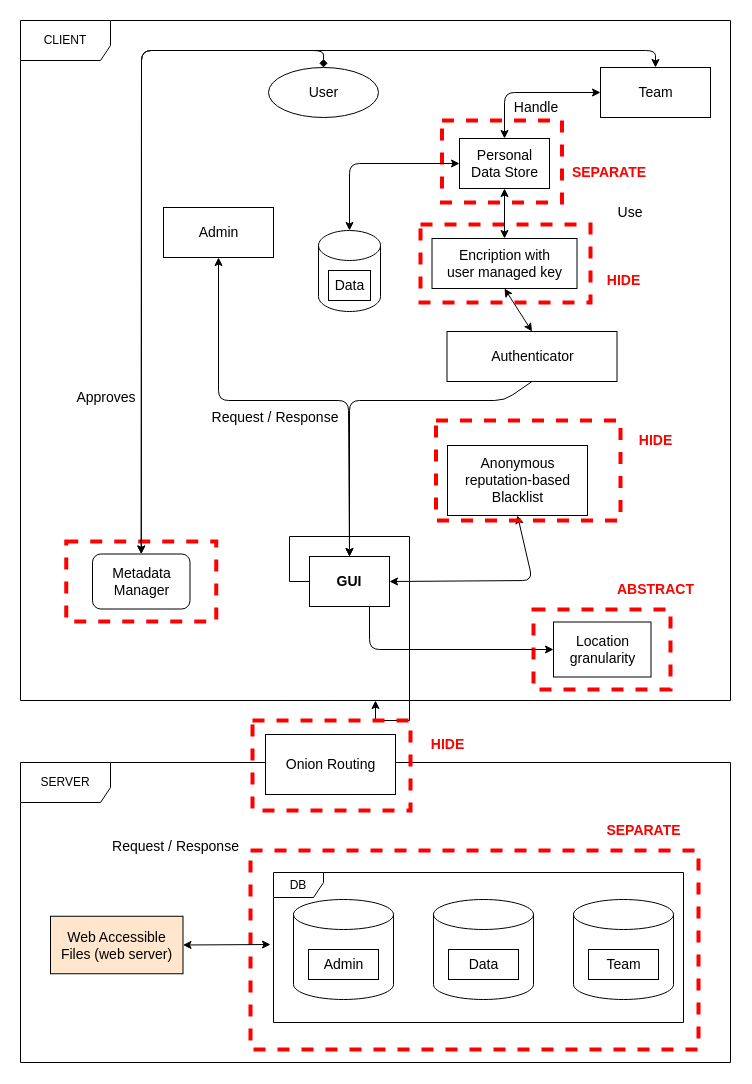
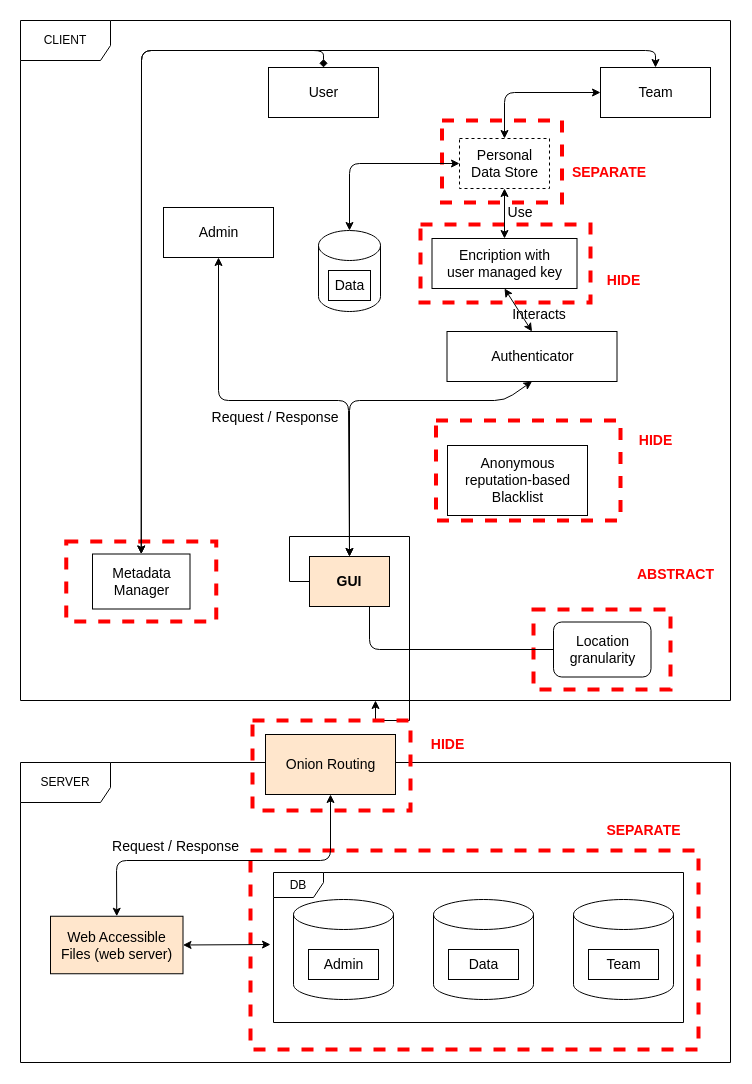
  <mxCell id="0" />
  <mxCell id="1" parent="0" />
  <mxCell id="2" value="&lt;font style=&quot;font-size: 14px&quot;&gt;Encription with&lt;br&gt;user managed key&lt;/font&gt;" style="html=1;" parent="1" vertex="1"><mxGeometry x="431.5" y="238" width="145" height="50" as="geometry" /></mxCell>
  <mxCell id="3" value="" style="outlineConnect=0;html=1;whiteSpace=wrap;fontSize=12;fontStyle=0;verticalAlign=top;align=center;dashed=1;spacingTop=3;strokeWidth=4;fillColor=none;strokeColor=#FF0000;" vertex="1" parent="1"><mxGeometry x="420" y="224" width="170" height="78" as="geometry" /></mxCell>
  <mxCell id="4" value="SERVER" style="shape=umlFrame;whiteSpace=wrap;html=1;width=90;height=40;" parent="1" vertex="1"><mxGeometry x="20" y="762" width="710" height="300" as="geometry" /></mxCell>
  <mxCell id="5" value="DB" style="shape=umlFrame;whiteSpace=wrap;html=1;width=50;height=25;" parent="1" vertex="1"><mxGeometry x="273" y="872" width="410" height="150" as="geometry" /></mxCell>
  <mxCell id="6" value="CLIENT" style="shape=umlFrame;whiteSpace=wrap;html=1;width=90;height=40;" vertex="1" parent="1"><mxGeometry x="20" y="20" width="710" height="680" as="geometry" /></mxCell>
  <mxCell id="7" value="" style="outlineConnect=0;html=1;whiteSpace=wrap;fontSize=12;fontStyle=0;verticalAlign=top;align=center;dashed=1;spacingTop=3;strokeWidth=4;fillColor=none;strokeColor=#FF0000;" parent="1" vertex="1"><mxGeometry x="65.75" y="541" width="150" height="80" as="geometry" /></mxCell>
  <mxCell id="8" value="" style="outlineConnect=0;html=1;whiteSpace=wrap;fontSize=12;fontStyle=0;verticalAlign=top;align=center;dashed=1;spacingTop=3;strokeWidth=4;fillColor=none;strokeColor=#FF0000;" parent="1" vertex="1"><mxGeometry x="250" y="850" width="448" height="199" as="geometry" /></mxCell>
  <mxCell id="9" value="" style="outlineConnect=0;html=1;whiteSpace=wrap;fontSize=12;fontStyle=0;verticalAlign=top;align=center;dashed=1;spacingTop=3;strokeWidth=4;fillColor=none;strokeColor=#FF0000;" parent="1" vertex="1"><mxGeometry x="441.5" y="120" width="120" height="82" as="geometry" /></mxCell>
  <mxCell id="10" value="" style="shape=cylinder3;whiteSpace=wrap;html=1;boundedLbl=1;backgroundOutline=1;size=15;" parent="1" vertex="1"><mxGeometry x="293" y="899" width="100" height="100" as="geometry" /></mxCell>
  <mxCell id="11" value="&lt;font style=&quot;font-size: 14px&quot;&gt;Team&lt;/font&gt;" style="html=1;" parent="1" vertex="1"><mxGeometry x="600" y="67" width="110" height="50" as="geometry" /></mxCell>
  <mxCell id="12" value="" style="shape=cylinder3;whiteSpace=wrap;html=1;boundedLbl=1;backgroundOutline=1;size=15;" parent="1" vertex="1"><mxGeometry x="573" y="899" width="100" height="100" as="geometry" /></mxCell>
  <mxCell id="13" value="&lt;font style=&quot;font-size: 14px&quot;&gt;Admin&lt;/font&gt;" style="html=1;" parent="1" vertex="1"><mxGeometry x="308" y="949" width="70" height="30" as="geometry" /></mxCell>
  <mxCell id="14" value="" style="shape=cylinder3;whiteSpace=wrap;html=1;boundedLbl=1;backgroundOutline=1;size=15;" parent="1" vertex="1"><mxGeometry x="433" y="899" width="100" height="100" as="geometry" /></mxCell>
  <mxCell id="15" value="&lt;font style=&quot;font-size: 14px&quot;&gt;Data&lt;/font&gt;" style="html=1;" parent="1" vertex="1"><mxGeometry x="448" y="949" width="70" height="30" as="geometry" /></mxCell>
  <mxCell id="16" value="&lt;font style=&quot;font-size: 14px&quot;&gt;Team&lt;/font&gt;" style="html=1;" parent="1" vertex="1"><mxGeometry x="588" y="949" width="70" height="30" as="geometry" /></mxCell>
- <mxCell id="17" value="&lt;font style=&quot;font-size: 14px&quot;&gt;Personal&lt;br&gt;Data Store&lt;/font&gt;" style="html=1;" parent="1" vertex="1"><mxGeometry x="459" y="138" width="90" height="50" as="geometry" /></mxCell>
- <mxCell id="18" value="&lt;font style=&quot;font-size: 14px&quot;&gt;Handle&lt;/font&gt;" style="text;html=1;strokeColor=none;fillColor=none;align=center;verticalAlign=middle;whiteSpace=wrap;rounded=0;" parent="1" vertex="1"><mxGeometry x="516" y="97" width="40" height="20" as="geometry" /></mxCell>
+ <mxCell id="17" value="&lt;font style=&quot;font-size: 14px&quot;&gt;Personal&lt;br&gt;Data Store&lt;/font&gt;" style="html=1;dashed=1;" parent="1" vertex="1"><mxGeometry x="459" y="138" width="90" height="50" as="geometry" /></mxCell>
  <mxCell id="19" value="&lt;font style=&quot;font-size: 14px&quot;&gt;Anonymous&lt;br&gt;reputation-based&lt;br&gt;Blacklist&lt;/font&gt;" style="html=1;" parent="1" vertex="1"><mxGeometry x="447" y="445" width="140" height="70" as="geometry" /></mxCell>
- <mxCell id="20" value="&lt;font style=&quot;font-size: 14px&quot;&gt;User&lt;/font&gt;" style="ellipse;html=1;" parent="1" vertex="1"><mxGeometry x="268" y="67" width="110" height="50" as="geometry" /></mxCell>
+ <mxCell id="20" value="&lt;font style=&quot;font-size: 14px&quot;&gt;User&lt;/font&gt;" style="html=1;" parent="1" vertex="1"><mxGeometry x="268" y="67" width="110" height="50" as="geometry" /></mxCell>
  <mxCell id="21" style="edgeStyle=orthogonalEdgeStyle;rounded=0;orthogonalLoop=1;jettySize=auto;html=1;exitX=0;exitY=0.5;exitDx=0;exitDy=0;" parent="1" source="22" target="6" edge="1"><mxGeometry relative="1" as="geometry" /></mxCell>
- <mxCell id="22" value="&lt;font style=&quot;font-size: 14px&quot;&gt;&lt;b&gt;GUI&lt;/b&gt;&lt;/font&gt;" style="rounded=0;whiteSpace=wrap;html=1;" parent="1" vertex="1"><mxGeometry x="309" y="556" width="80" height="50" as="geometry" /></mxCell>
- <mxCell id="23" value="&lt;font style=&quot;font-size: 14px&quot;&gt;Use&lt;/font&gt;" style="text;html=1;strokeColor=none;fillColor=none;align=center;verticalAlign=middle;whiteSpace=wrap;rounded=0;" parent="1" vertex="1"><mxGeometry x="610" y="202" width="40" height="20" as="geometry" /></mxCell>
+ <mxCell id="22" value="&lt;font style=&quot;font-size: 14px&quot;&gt;&lt;b&gt;GUI&lt;/b&gt;&lt;/font&gt;" style="rounded=0;whiteSpace=wrap;html=1;fillColor=#ffe6cc;" parent="1" vertex="1"><mxGeometry x="309" y="556" width="80" height="50" as="geometry" /></mxCell>
+ <mxCell id="23" value="&lt;font style=&quot;font-size: 14px&quot;&gt;Use&lt;/font&gt;" style="text;html=1;strokeColor=none;fillColor=none;align=center;verticalAlign=middle;whiteSpace=wrap;rounded=0;" parent="1" vertex="1"><mxGeometry x="500" y="202" width="40" height="20" as="geometry" /></mxCell>
  <mxCell id="24" value="&lt;font style=&quot;font-size: 14px&quot;&gt;Admin&lt;/font&gt;" style="html=1;" parent="1" vertex="1"><mxGeometry x="163" y="207" width="110" height="50" as="geometry" /></mxCell>
  <mxCell id="25" value="&lt;span style=&quot;font-size: 14px&quot;&gt;Authenticator&lt;/span&gt;" style="html=1;" parent="1" vertex="1"><mxGeometry x="446.5" y="331" width="170" height="50" as="geometry" /></mxCell>
+ <mxCell id="26" value="&lt;font style=&quot;font-size: 14px&quot;&gt;Interacts&lt;/font&gt;" style="text;html=1;strokeColor=none;fillColor=none;align=center;verticalAlign=middle;whiteSpace=wrap;rounded=0;" parent="1" vertex="1"><mxGeometry x="499" y="304" width="80" height="20" as="geometry" /></mxCell>
  <mxCell id="27" value="&lt;font color=&quot;#ff0000&quot; size=&quot;1&quot;&gt;&lt;b style=&quot;font-size: 14px&quot;&gt;HIDE&lt;/b&gt;&lt;/font&gt;" style="text;html=1;strokeColor=none;fillColor=none;align=center;verticalAlign=middle;whiteSpace=wrap;rounded=0;dashed=1;" parent="1" vertex="1"><mxGeometry x="595.5" y="270" width="55" height="20" as="geometry" /></mxCell>
- <mxCell id="28" value="&lt;font color=&quot;#ff0000&quot; size=&quot;1&quot;&gt;&lt;b style=&quot;font-size: 14px&quot;&gt;ABSTRACT&lt;/b&gt;&lt;/font&gt;" style="text;html=1;strokeColor=none;fillColor=none;align=center;verticalAlign=middle;whiteSpace=wrap;rounded=0;dashed=1;" parent="1" vertex="1"><mxGeometry x="608" y="579" width="95" height="20" as="geometry" /></mxCell>
+ <mxCell id="28" value="&lt;font color=&quot;#ff0000&quot; size=&quot;1&quot;&gt;&lt;b style=&quot;font-size: 14px&quot;&gt;ABSTRACT&lt;/b&gt;&lt;/font&gt;" style="text;html=1;strokeColor=none;fillColor=none;align=center;verticalAlign=middle;whiteSpace=wrap;rounded=0;dashed=1;" parent="1" vertex="1"><mxGeometry x="628" y="564" width="95" height="20" as="geometry" /></mxCell>
  <mxCell id="29" value="&lt;font color=&quot;#ff0000&quot; size=&quot;1&quot;&gt;&lt;b style=&quot;font-size: 14px&quot;&gt;SEPARATE&lt;/b&gt;&lt;/font&gt;" style="text;html=1;strokeColor=none;fillColor=none;align=center;verticalAlign=middle;whiteSpace=wrap;rounded=0;dashed=1;" parent="1" vertex="1"><mxGeometry x="574" y="162" width="70" height="20" as="geometry" /></mxCell>
  <mxCell id="30" value="" style="outlineConnect=0;html=1;whiteSpace=wrap;fontSize=12;fontStyle=0;verticalAlign=top;align=center;dashed=1;spacingTop=3;strokeWidth=4;fillColor=none;strokeColor=#FF0000;" parent="1" vertex="1"><mxGeometry x="533" y="609" width="137" height="80" as="geometry" /></mxCell>
- <mxCell id="31" value="&lt;span style=&quot;font-size: 14px&quot;&gt;Location&lt;br&gt;granularity&lt;/span&gt;" style="html=1;" parent="1" vertex="1"><mxGeometry x="553" y="621.5" width="97.5" height="55" as="geometry" /></mxCell>
- <mxCell id="32" value="&lt;span style=&quot;font-size: 14px&quot;&gt;Metadata&lt;br&gt;Manager&lt;br&gt;&lt;/span&gt;" style="html=1;rounded=1;" parent="1" vertex="1"><mxGeometry x="92" y="553.5" width="97.5" height="55" as="geometry" /></mxCell>
+ <mxCell id="31" value="&lt;span style=&quot;font-size: 14px&quot;&gt;Location&lt;br&gt;granularity&lt;/span&gt;" style="html=1;rounded=1;" parent="1" vertex="1"><mxGeometry x="553" y="621.5" width="97.5" height="55" as="geometry" /></mxCell>
+ <mxCell id="32" value="&lt;span style=&quot;font-size: 14px&quot;&gt;Metadata&lt;br&gt;Manager&lt;br&gt;&lt;/span&gt;" style="html=1;" parent="1" vertex="1"><mxGeometry x="92" y="553.5" width="97.5" height="55" as="geometry" /></mxCell>
  <mxCell id="33" value="&lt;span style=&quot;font-size: 14px&quot;&gt;Web Accessible&lt;br&gt;Files (web server)&lt;br&gt;&lt;/span&gt;" style="html=1;fillColor=#ffe6cc;" parent="1" vertex="1"><mxGeometry x="50" y="915.75" width="132.5" height="57.5" as="geometry" /></mxCell>
- <mxCell id="34" value="" style="endArrow=classic;html=1;exitX=0.75;exitY=1;exitDx=0;exitDy=0;entryX=0;entryY=0.5;entryDx=0;entryDy=0;" parent="1" source="22" target="31" edge="1"><mxGeometry width="50" height="50" relative="1" as="geometry"><mxPoint x="423" y="637" as="sourcePoint" /><mxPoint x="473" y="587" as="targetPoint" /><Array as="points"><mxPoint x="369" y="649" /></Array></mxGeometry></mxCell>
+ <mxCell id="34" value="" style="endArrow=none;html=1;exitX=0.75;exitY=1;exitDx=0;exitDy=0;entryX=0;entryY=0.5;entryDx=0;entryDy=0;" parent="1" source="22" target="31" edge="1"><mxGeometry width="50" height="50" relative="1" as="geometry"><mxPoint x="423" y="637" as="sourcePoint" /><mxPoint x="473" y="587" as="targetPoint" /><Array as="points"><mxPoint x="369" y="649" /></Array></mxGeometry></mxCell>
  <mxCell id="35" value="&lt;font color=&quot;#ff0000&quot; size=&quot;1&quot;&gt;&lt;b style=&quot;font-size: 14px&quot;&gt;SEPARATE&lt;/b&gt;&lt;/font&gt;" style="text;html=1;strokeColor=none;fillColor=none;align=center;verticalAlign=middle;whiteSpace=wrap;rounded=0;dashed=1;" parent="1" vertex="1"><mxGeometry x="595.5" y="820" width="95" height="20" as="geometry" /></mxCell>
  <mxCell id="36" style="edgeStyle=orthogonalEdgeStyle;rounded=0;orthogonalLoop=1;jettySize=auto;html=1;exitX=0.5;exitY=1;exitDx=0;exitDy=0;" parent="1" source="22" target="22" edge="1"><mxGeometry relative="1" as="geometry" /></mxCell>
  <mxCell id="37" value="&lt;span style=&quot;font-size: 14px&quot;&gt;Request / Response&lt;/span&gt;" style="text;html=1;strokeColor=none;fillColor=none;align=center;verticalAlign=middle;whiteSpace=wrap;rounded=0;" parent="1" vertex="1"><mxGeometry x="200" y="407" width="150" height="20" as="geometry" /></mxCell>
- <mxCell id="38" value="&lt;font style=&quot;font-size: 14px&quot;&gt;Approves&lt;/font&gt;" style="text;html=1;strokeColor=none;fillColor=none;align=center;verticalAlign=middle;whiteSpace=wrap;rounded=0;" parent="1" vertex="1"><mxGeometry x="65.75" y="387" width="80" height="20" as="geometry" /></mxCell>
  <mxCell id="39" value="" style="endArrow=classic;startArrow=classic;html=1;entryX=1;entryY=0.5;entryDx=0;entryDy=0;" parent="1" target="33" edge="1"><mxGeometry width="50" height="50" relative="1" as="geometry"><mxPoint x="270" y="944" as="sourcePoint" /><mxPoint x="473" y="768" as="targetPoint" /></mxGeometry></mxCell>
  <mxCell id="40" value="" style="endArrow=classic;startArrow=classic;html=1;entryX=0.5;entryY=1;entryDx=0;entryDy=0;exitX=0.5;exitY=0;exitDx=0;exitDy=0;" parent="1" source="22" target="24" edge="1"><mxGeometry width="50" height="50" relative="1" as="geometry"><mxPoint x="330" y="430" as="sourcePoint" /><mxPoint x="223" y="317" as="targetPoint" /><Array as="points"><mxPoint x="348" y="400" /><mxPoint x="218" y="400" /></Array></mxGeometry></mxCell>
  <mxCell id="41" value="" style="endArrow=classic;startArrow=classic;html=1;exitX=0;exitY=0.5;exitDx=0;exitDy=0;entryX=0.5;entryY=0;entryDx=0;entryDy=0;" parent="1" source="11" edge="1" target="17"><mxGeometry width="50" height="50" relative="1" as="geometry"><mxPoint x="569" y="92" as="sourcePoint" /><mxPoint x="504" y="147" as="targetPoint" /><Array as="points"><mxPoint x="504" y="92" /></Array></mxGeometry></mxCell>
- <mxCell id="42" value="&lt;font style=&quot;font-size: 14px&quot;&gt;Onion Routing&lt;/font&gt;" style="html=1;" vertex="1" parent="1"><mxGeometry x="265" y="734" width="130" height="60" as="geometry" /></mxCell>
+ <mxCell id="42" value="&lt;font style=&quot;font-size: 14px&quot;&gt;Onion Routing&lt;/font&gt;" style="html=1;fillColor=#ffe6cc;" vertex="1" parent="1"><mxGeometry x="265" y="734" width="130" height="60" as="geometry" /></mxCell>
  <mxCell id="43" value="" style="endArrow=classic;startArrow=classic;html=1;exitX=0.5;exitY=0;exitDx=0;exitDy=0;entryX=0.5;entryY=0;entryDx=0;entryDy=0;" edge="1" parent="1" source="32" target="11"><mxGeometry width="50" height="50" relative="1" as="geometry"><mxPoint x="90" y="530" as="sourcePoint" /><mxPoint x="110" y="300" as="targetPoint" /><Array as="points"><mxPoint x="141" y="50" /><mxPoint x="655" y="50" /></Array></mxGeometry></mxCell>
  <mxCell id="44" value="" style="endArrow=diamond;startArrow=classic;html=1;exitX=0.5;exitY=0;exitDx=0;exitDy=0;entryX=0.5;entryY=0;entryDx=0;entryDy=0;" edge="1" parent="1" source="32" target="20"><mxGeometry width="50" height="50" relative="1" as="geometry"><mxPoint x="150.75" y="584.5" as="sourcePoint" /><mxPoint x="665" y="77" as="targetPoint" /><Array as="points"><mxPoint x="141" y="50" /><mxPoint x="323" y="50" /></Array></mxGeometry></mxCell>
  <mxCell id="45" value="" style="shape=cylinder3;whiteSpace=wrap;html=1;boundedLbl=1;backgroundOutline=1;size=15;" vertex="1" parent="1"><mxGeometry x="318" y="230" width="62" height="81" as="geometry" /></mxCell>
  <mxCell id="46" value="" style="endArrow=classic;startArrow=classic;html=1;entryX=0;entryY=0.5;entryDx=0;entryDy=0;exitX=0.5;exitY=0;exitDx=0;exitDy=0;exitPerimeter=0;" edge="1" parent="1" source="45" target="17"><mxGeometry width="50" height="50" relative="1" as="geometry"><mxPoint x="360" y="300" as="sourcePoint" /><mxPoint x="410" y="250" as="targetPoint" /><Array as="points"><mxPoint x="349" y="163" /></Array></mxGeometry></mxCell>
  <mxCell id="47" value="&lt;font style=&quot;font-size: 14px&quot;&gt;Data&lt;/font&gt;" style="html=1;" vertex="1" parent="1"><mxGeometry x="328" y="270" width="42" height="30" as="geometry" /></mxCell>
- <mxCell id="48" value="" style="endArrow=classic;startArrow=classic;html=1;entryX=0.5;entryY=1;entryDx=0;entryDy=0;exitX=1;exitY=0.5;exitDx=0;exitDy=0;" edge="1" parent="1" source="22" target="19"><mxGeometry width="50" height="50" relative="1" as="geometry"><mxPoint x="430" y="610" as="sourcePoint" /><mxPoint x="480" y="560" as="targetPoint" /><Array as="points"><mxPoint x="532" y="580" /></Array></mxGeometry></mxCell>
+ <mxCell id="49" value="" style="endArrow=classic;startArrow=classic;html=1;entryX=0.5;entryY=1;entryDx=0;entryDy=0;exitX=0.5;exitY=0;exitDx=0;exitDy=0;" edge="1" parent="1" source="33" target="42"><mxGeometry width="50" height="50" relative="1" as="geometry"><mxPoint x="160" y="890" as="sourcePoint" /><mxPoint x="210" y="840" as="targetPoint" /><Array as="points"><mxPoint x="116" y="860" /><mxPoint x="330" y="860" /></Array></mxGeometry></mxCell>
  <mxCell id="50" value="&lt;font style=&quot;font-size: 14px&quot;&gt;Request / Response&lt;/font&gt;" style="text;html=1;strokeColor=none;fillColor=none;align=center;verticalAlign=middle;whiteSpace=wrap;rounded=0;" vertex="1" parent="1"><mxGeometry x="98" y="836" width="155" height="20" as="geometry" /></mxCell>
  <mxCell id="51" value="" style="outlineConnect=0;html=1;whiteSpace=wrap;fontSize=12;fontStyle=0;verticalAlign=top;align=center;dashed=1;spacingTop=3;strokeWidth=4;fillColor=none;strokeColor=#FF0000;" vertex="1" parent="1"><mxGeometry x="252" y="720" width="158" height="90" as="geometry" /></mxCell>
  <mxCell id="52" value="&lt;font color=&quot;#ff0000&quot; size=&quot;1&quot;&gt;&lt;b style=&quot;font-size: 14px&quot;&gt;HIDE&lt;/b&gt;&lt;/font&gt;" style="text;html=1;strokeColor=none;fillColor=none;align=center;verticalAlign=middle;whiteSpace=wrap;rounded=0;dashed=1;" vertex="1" parent="1"><mxGeometry x="420" y="734" width="55" height="20" as="geometry" /></mxCell>
- <mxCell id="53" value="" style="endArrow=none;startArrow=classic;html=1;exitX=0.5;exitY=0;exitDx=0;exitDy=0;entryX=0.5;entryY=1;entryDx=0;entryDy=0;" edge="1" parent="1" source="22" target="25"><mxGeometry width="50" height="50" relative="1" as="geometry"><mxPoint x="390" y="460" as="sourcePoint" /><mxPoint x="440" y="410" as="targetPoint" /><Array as="points"><mxPoint x="349" y="400" /><mxPoint x="504" y="400" /></Array></mxGeometry></mxCell>
+ <mxCell id="53" value="" style="endArrow=classic;startArrow=classic;html=1;exitX=0.5;exitY=0;exitDx=0;exitDy=0;entryX=0.5;entryY=1;entryDx=0;entryDy=0;" edge="1" parent="1" source="22" target="25"><mxGeometry width="50" height="50" relative="1" as="geometry"><mxPoint x="390" y="460" as="sourcePoint" /><mxPoint x="440" y="410" as="targetPoint" /><Array as="points"><mxPoint x="349" y="400" /><mxPoint x="504" y="400" /></Array></mxGeometry></mxCell>
  <mxCell id="54" value="" style="endArrow=classic;startArrow=classic;html=1;entryX=0.5;entryY=1;entryDx=0;entryDy=0;exitX=0.5;exitY=0;exitDx=0;exitDy=0;" edge="1" parent="1" source="25" target="2"><mxGeometry width="50" height="50" relative="1" as="geometry"><mxPoint x="370" y="390" as="sourcePoint" /><mxPoint x="420" y="340" as="targetPoint" /></mxGeometry></mxCell>
  <mxCell id="55" value="" style="endArrow=classic;startArrow=classic;html=1;entryX=0.5;entryY=1;entryDx=0;entryDy=0;exitX=0.5;exitY=0;exitDx=0;exitDy=0;" edge="1" parent="1" source="2" target="17"><mxGeometry width="50" height="50" relative="1" as="geometry"><mxPoint x="511.5" y="321" as="sourcePoint" /><mxPoint x="511.5" y="295" as="targetPoint" /></mxGeometry></mxCell>
  <mxCell id="56" value="" style="outlineConnect=0;html=1;whiteSpace=wrap;fontSize=12;fontStyle=0;verticalAlign=top;align=center;dashed=1;spacingTop=3;strokeWidth=4;fillColor=none;strokeColor=#FF0000;" vertex="1" parent="1"><mxGeometry x="435.5" y="420" width="184.5" height="100" as="geometry" /></mxCell>
  <mxCell id="57" value="&lt;font color=&quot;#ff0000&quot; size=&quot;1&quot;&gt;&lt;b style=&quot;font-size: 14px&quot;&gt;HIDE&lt;/b&gt;&lt;/font&gt;" style="text;html=1;strokeColor=none;fillColor=none;align=center;verticalAlign=middle;whiteSpace=wrap;rounded=0;dashed=1;" vertex="1" parent="1"><mxGeometry x="628" y="430" width="55" height="20" as="geometry" /></mxCell>
